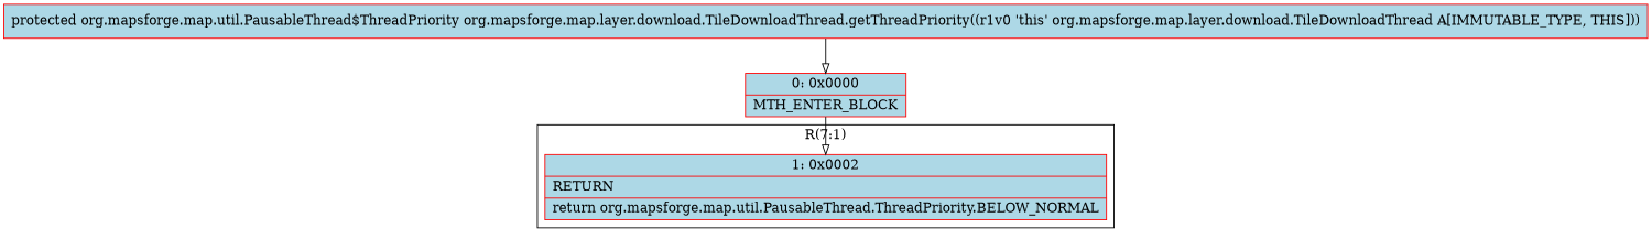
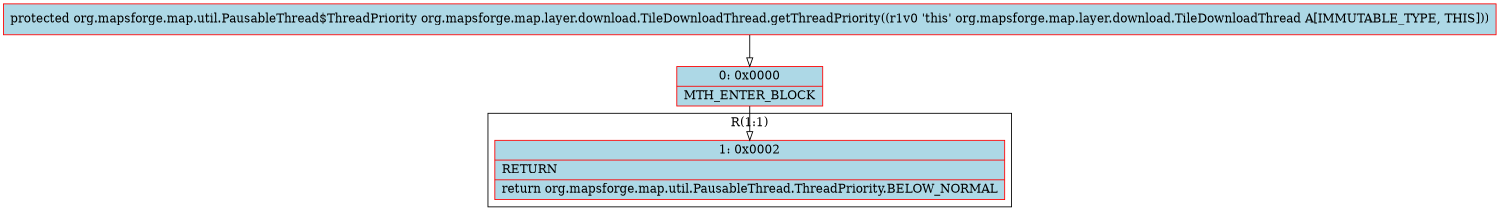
  digraph {
    node [color=red shape=record style=filled fillcolor=lightblue]
    edge [arrowhead=onormal]
    n1 [label="{1\:\ 0x0002|RETURN\l|return org.mapsforge.map.util.PausableThread.ThreadPriority.BELOW_NORMAL\l}"]
    n2 [label="{0\:\ 0x0000|MTH_ENTER_BLOCK\l}"]
    n3 [label="{protected org.mapsforge.map.util.PausableThread$ThreadPriority org.mapsforge.map.layer.download.TileDownloadThread.getThreadPriority((r1v0 'this' org.mapsforge.map.layer.download.TileDownloadThread A[IMMUTABLE_TYPE, THIS])) }"]
    subgraph cluster_1 {
-     label="R(7:1)"
+     label="R(1:1)"
      n1
    }
    n2 -> n1
    n3 -> n2
  }
